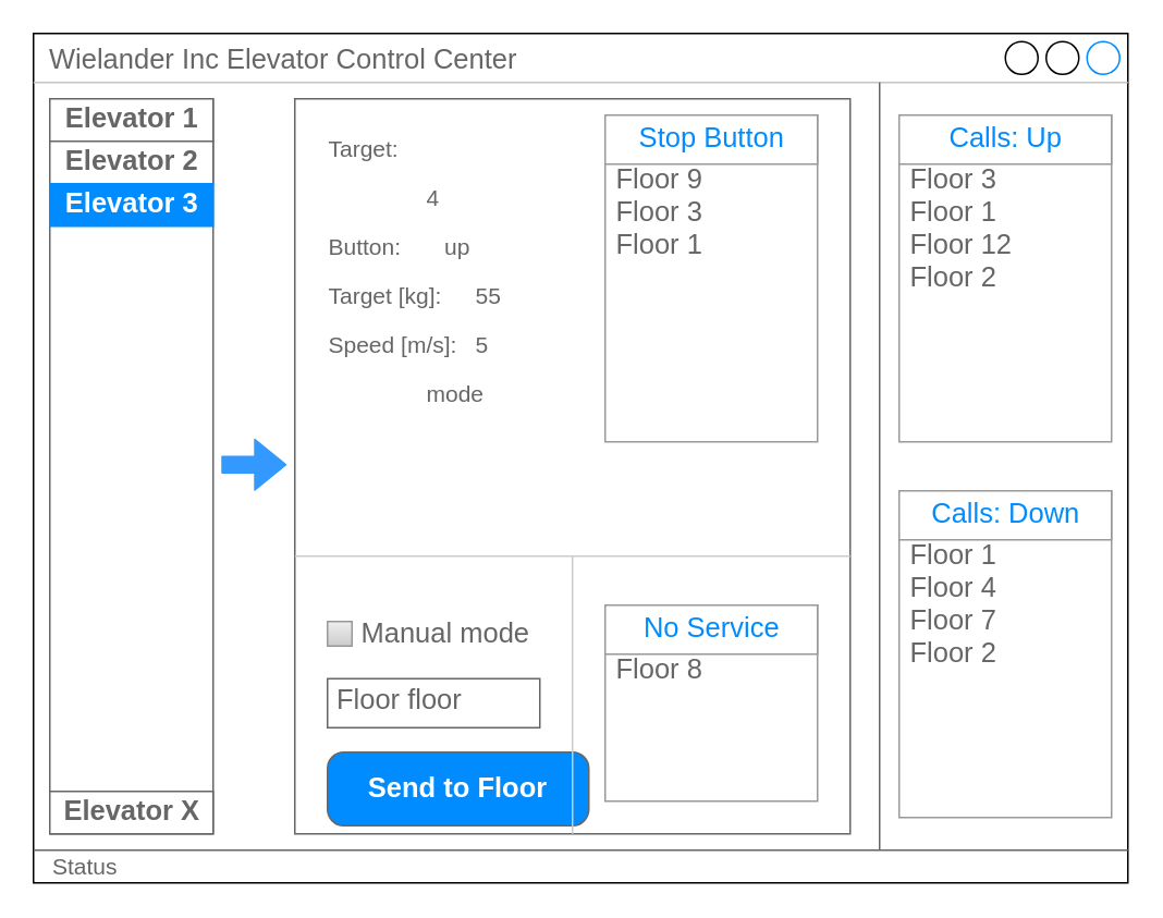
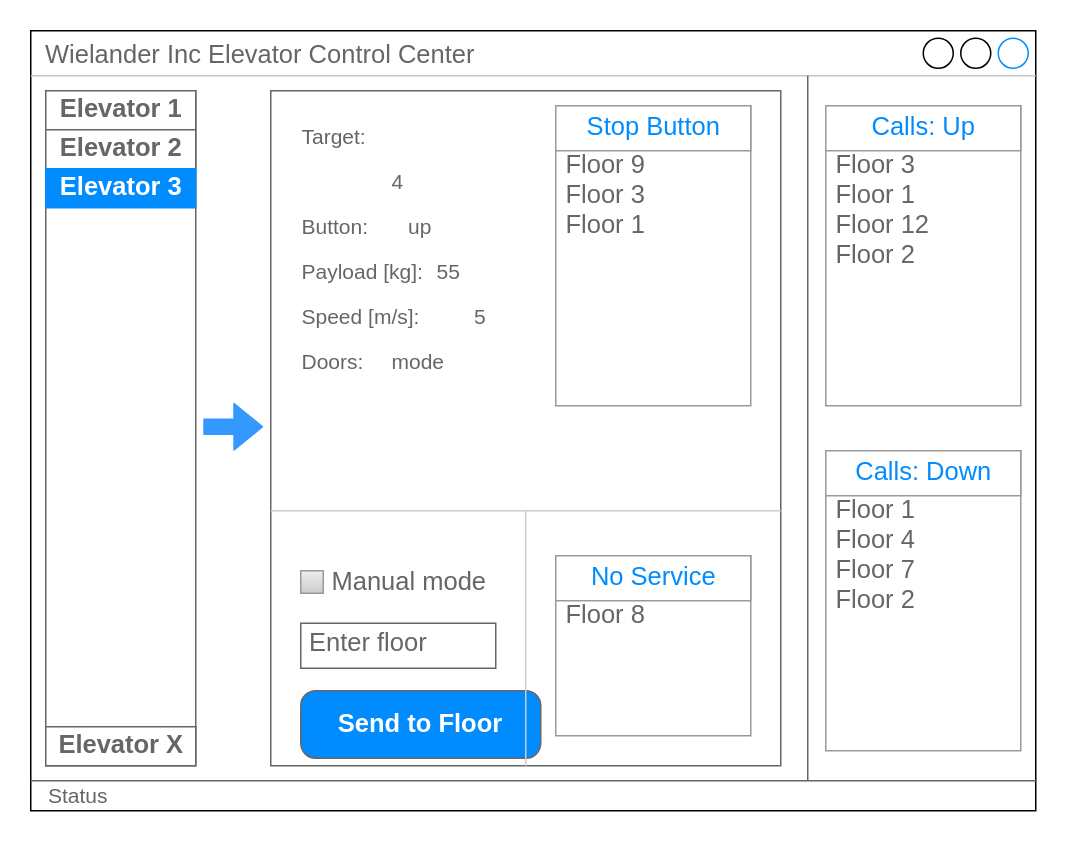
  <mxCell id="0" />
  <mxCell id="1" parent="0" />
  <mxCell id="2" value="Wielander Inc Elevator Control Center" style="strokeWidth=1;shadow=0;dashed=0;align=center;html=1;shape=mxgraph.mockup.containers.window;align=left;verticalAlign=top;spacingLeft=8;strokeColor2=#008cff;strokeColor3=#c4c4c4;fontColor=#666666;mainText=;fontSize=17;labelBackgroundColor=none;" parent="1" vertex="1"><mxGeometry x="20" y="20" width="670" height="520" as="geometry" /></mxCell>
  <mxCell id="3" value="" style="rounded=0;whiteSpace=wrap;html=1;fillColor=none;strokeColor=#666666;" parent="1" vertex="1"><mxGeometry x="180" y="60" width="340" height="450" as="geometry" /></mxCell>
  <mxCell id="4" value="" style="strokeWidth=1;shadow=0;dashed=0;align=center;html=1;shape=mxgraph.mockup.containers.rrect;rSize=0;strokeColor=#666666;" parent="1" vertex="1"><mxGeometry x="30" y="60" width="100" height="450" as="geometry" /></mxCell>
  <mxCell id="5" value="Elevator 1" style="strokeColor=inherit;fillColor=inherit;gradientColor=inherit;strokeWidth=1;shadow=0;dashed=0;align=center;html=1;shape=mxgraph.mockup.containers.rrect;rSize=0;fontSize=17;fontColor=#666666;fontStyle=1;resizeWidth=1;" parent="4" vertex="1"><mxGeometry width="100" height="26" relative="1" as="geometry" /></mxCell>
  <mxCell id="6" value="Elevator 2" style="strokeColor=inherit;fillColor=inherit;gradientColor=inherit;strokeWidth=1;shadow=0;dashed=0;align=center;html=1;shape=mxgraph.mockup.containers.rrect;rSize=0;fontSize=17;fontColor=#666666;fontStyle=1;resizeWidth=1;" parent="4" vertex="1"><mxGeometry width="100" height="26" relative="1" as="geometry"><mxPoint y="26" as="offset" /></mxGeometry></mxCell>
  <mxCell id="7" value="Elevator 3" style="strokeWidth=1;shadow=0;dashed=0;align=center;html=1;shape=mxgraph.mockup.containers.rrect;rSize=0;fontSize=17;fontColor=#ffffff;fontStyle=1;fillColor=#008cff;strokeColor=#008cff;resizeWidth=1;" parent="4" vertex="1"><mxGeometry width="100" height="26" relative="1" as="geometry"><mxPoint y="52" as="offset" /></mxGeometry></mxCell>
  <mxCell id="8" value="Elevator X" style="strokeColor=inherit;fillColor=inherit;gradientColor=inherit;strokeWidth=1;shadow=0;dashed=0;align=center;html=1;shape=mxgraph.mockup.containers.rrect;rSize=0;fontSize=17;fontColor=#666666;fontStyle=1;resizeWidth=1;" parent="4" vertex="1"><mxGeometry y="1" width="100" height="26" relative="1" as="geometry"><mxPoint y="-26" as="offset" /></mxGeometry></mxCell>
  <mxCell id="9" value="" style="shape=flexArrow;endArrow=classic;html=1;width=2.419;endSize=1.484;endWidth=2.674;strokeColor=#666666;" parent="1" edge="1"><mxGeometry width="50" height="50" relative="1" as="geometry"><mxPoint x="446" y="107" as="sourcePoint" /><mxPoint x="446" y="92" as="targetPoint" /></mxGeometry></mxCell>
  <mxCell id="10" value="" style="shape=flexArrow;endArrow=classic;html=1;width=2.419;endSize=1.484;endWidth=2.674;strokeColor=#666666;" parent="1" edge="1"><mxGeometry width="50" height="50" relative="1" as="geometry"><mxPoint x="445" y="153" as="sourcePoint" /><mxPoint x="445" y="166" as="targetPoint" /></mxGeometry></mxCell>
  <mxCell id="11" value="" style="group" parent="1" vertex="1" connectable="0"><mxGeometry x="199" y="81" width="360" height="360" as="geometry" /></mxCell>
  <mxCell id="12" value="" style="group;fontSize=12;" parent="11" vertex="1" connectable="0"><mxGeometry y="30" width="360" height="330" as="geometry" /></mxCell>
  <mxCell id="13" value="Button:" style="text;html=1;strokeColor=none;fillColor=none;align=left;verticalAlign=middle;whiteSpace=wrap;rounded=0;fontSize=14;fontColor=#666666;" parent="12" vertex="1"><mxGeometry y="30" width="40" height="20" as="geometry" /></mxCell>
- <mxCell id="14" value="Target [kg]:" style="text;html=1;strokeColor=none;fillColor=none;align=left;verticalAlign=middle;whiteSpace=wrap;rounded=0;fontSize=14;fontColor=#666666;" parent="12" vertex="1"><mxGeometry y="60" width="90" height="20" as="geometry" /></mxCell>
+ <mxCell id="14" value="Payload [kg]:" style="text;html=1;strokeColor=none;fillColor=none;align=left;verticalAlign=middle;whiteSpace=wrap;rounded=0;fontSize=14;fontColor=#666666;" parent="12" vertex="1"><mxGeometry y="60" width="90" height="20" as="geometry" /></mxCell>
  <mxCell id="15" value="Speed [m/s]:" style="text;html=1;strokeColor=none;fillColor=none;align=left;verticalAlign=middle;whiteSpace=wrap;rounded=0;fontSize=14;fontColor=#666666;" parent="12" vertex="1"><mxGeometry y="90" width="90" height="20" as="geometry" /></mxCell>
+ <mxCell id="16" value="Doors:" style="text;html=1;strokeColor=none;fillColor=none;align=left;verticalAlign=middle;whiteSpace=wrap;rounded=0;fontSize=14;fontColor=#666666;" parent="12" vertex="1"><mxGeometry y="120" width="40" height="20" as="geometry" /></mxCell>
  <mxCell id="17" value="4" style="text;html=1;strokeColor=none;fillColor=none;align=left;verticalAlign=middle;whiteSpace=wrap;rounded=0;fontSize=14;fontColor=#666666;" parent="12" vertex="1"><mxGeometry x="60" width="40" height="20" as="geometry" /></mxCell>
  <mxCell id="18" value="up" style="text;html=1;strokeColor=none;fillColor=none;align=left;verticalAlign=middle;whiteSpace=wrap;rounded=0;fontSize=14;fontColor=#666666;" parent="12" vertex="1"><mxGeometry x="71" y="30" width="40" height="20" as="geometry" /></mxCell>
  <mxCell id="19" value="55" style="text;html=1;strokeColor=none;fillColor=none;align=left;verticalAlign=middle;whiteSpace=wrap;rounded=0;fontSize=14;fontColor=#666666;" parent="12" vertex="1"><mxGeometry x="90" y="60" width="40" height="20" as="geometry" /></mxCell>
- <mxCell id="20" value="5" style="text;html=1;strokeColor=none;fillColor=none;align=left;verticalAlign=middle;whiteSpace=wrap;rounded=0;fontSize=14;fontColor=#666666;" parent="12" vertex="1"><mxGeometry x="90" y="90" width="40" height="20" as="geometry" /></mxCell>
+ <mxCell id="20" value="5" style="text;html=1;strokeColor=none;fillColor=none;align=left;verticalAlign=middle;whiteSpace=wrap;rounded=0;fontSize=14;fontColor=#666666;" parent="12" vertex="1"><mxGeometry x="115" y="90" width="40" height="20" as="geometry" /></mxCell>
  <mxCell id="21" value="mode" style="text;html=1;strokeColor=none;fillColor=none;align=left;verticalAlign=middle;whiteSpace=wrap;rounded=0;fontSize=14;fontColor=#666666;" parent="12" vertex="1"><mxGeometry x="60" y="120" width="40" height="20" as="geometry" /></mxCell>
  <mxCell id="22" value="Target:&amp;nbsp;" style="text;html=1;strokeColor=none;fillColor=none;align=left;verticalAlign=middle;whiteSpace=wrap;rounded=0;fontSize=14;fontColor=#666666;" parent="11" vertex="1"><mxGeometry width="40" height="20" as="geometry" /></mxCell>
  <mxCell id="23" value="" style="strokeWidth=1;shadow=0;dashed=0;align=center;html=1;shape=mxgraph.mockup.forms.rrect;rSize=0;strokeColor=#999999;fillColor=#ffffff;" parent="1" vertex="1"><mxGeometry x="370" y="70" width="130" height="200" as="geometry" /></mxCell>
  <mxCell id="24" value="Stop Button" style="strokeWidth=1;shadow=0;dashed=0;align=center;html=1;shape=mxgraph.mockup.forms.rrect;rSize=0;strokeColor=#999999;fontColor=#008cff;fontSize=17;fillColor=#ffffff;resizeWidth=1;" parent="23" vertex="1"><mxGeometry width="130" height="30" relative="1" as="geometry" /></mxCell>
  <mxCell id="25" value="Floor 9&amp;nbsp;" style="strokeWidth=1;shadow=0;dashed=0;align=center;html=1;shape=mxgraph.mockup.forms.anchor;fontSize=17;fontColor=#666666;align=left;spacingLeft=5;resizeWidth=1;" parent="23" vertex="1"><mxGeometry width="130" height="20" relative="1" as="geometry"><mxPoint y="30" as="offset" /></mxGeometry></mxCell>
  <mxCell id="26" value="Floor 3" style="strokeWidth=1;shadow=0;dashed=0;align=center;html=1;shape=mxgraph.mockup.forms.anchor;fontSize=17;fontColor=#666666;align=left;spacingLeft=5;resizeWidth=1;" parent="23" vertex="1"><mxGeometry width="130" height="20" relative="1" as="geometry"><mxPoint y="50" as="offset" /></mxGeometry></mxCell>
  <mxCell id="27" value="Floor 1" style="strokeWidth=1;shadow=0;dashed=0;align=center;html=1;shape=mxgraph.mockup.forms.rrect;rSize=0;fontSize=17;fontColor=#666666;align=left;spacingLeft=5;strokeColor=none;resizeWidth=1;fillColor=none;" parent="23" vertex="1"><mxGeometry width="130" height="20" relative="1" as="geometry"><mxPoint y="70" as="offset" /></mxGeometry></mxCell>
  <mxCell id="28" value="" style="strokeWidth=1;shadow=0;dashed=0;align=center;html=1;shape=mxgraph.mockup.forms.rrect;rSize=0;strokeColor=#999999;fillColor=#ffffff;" parent="1" vertex="1"><mxGeometry x="550" y="70" width="130" height="200" as="geometry" /></mxCell>
  <mxCell id="29" value="Calls: Up" style="strokeWidth=1;shadow=0;dashed=0;align=center;html=1;shape=mxgraph.mockup.forms.rrect;rSize=0;strokeColor=#999999;fontColor=#008cff;fontSize=17;fillColor=#ffffff;resizeWidth=1;" parent="28" vertex="1"><mxGeometry width="130" height="30" relative="1" as="geometry" /></mxCell>
  <mxCell id="30" value="Floor 3&amp;nbsp;" style="strokeWidth=1;shadow=0;dashed=0;align=center;html=1;shape=mxgraph.mockup.forms.anchor;fontSize=17;fontColor=#666666;align=left;spacingLeft=5;resizeWidth=1;" parent="28" vertex="1"><mxGeometry width="130" height="20" relative="1" as="geometry"><mxPoint y="30" as="offset" /></mxGeometry></mxCell>
  <mxCell id="31" value="Floor 1" style="strokeWidth=1;shadow=0;dashed=0;align=center;html=1;shape=mxgraph.mockup.forms.anchor;fontSize=17;fontColor=#666666;align=left;spacingLeft=5;resizeWidth=1;" parent="28" vertex="1"><mxGeometry width="130" height="20" relative="1" as="geometry"><mxPoint y="50" as="offset" /></mxGeometry></mxCell>
  <mxCell id="32" value="Floor 12" style="strokeWidth=1;shadow=0;dashed=0;align=center;html=1;shape=mxgraph.mockup.forms.rrect;rSize=0;fontSize=17;fontColor=#666666;align=left;spacingLeft=5;strokeColor=none;resizeWidth=1;fillColor=none;" parent="28" vertex="1"><mxGeometry width="130" height="20" relative="1" as="geometry"><mxPoint y="70" as="offset" /></mxGeometry></mxCell>
  <mxCell id="33" value="Floor 2&amp;nbsp;" style="strokeWidth=1;shadow=0;dashed=0;align=center;html=1;shape=mxgraph.mockup.forms.anchor;fontSize=17;fontColor=#666666;align=left;spacingLeft=5;resizeWidth=1;" parent="28" vertex="1"><mxGeometry width="130" height="20" relative="1" as="geometry"><mxPoint y="90" as="offset" /></mxGeometry></mxCell>
  <mxCell id="34" value="" style="strokeWidth=1;shadow=0;dashed=0;align=center;html=1;shape=mxgraph.mockup.forms.rrect;rSize=0;strokeColor=#999999;fillColor=#ffffff;" parent="1" vertex="1"><mxGeometry x="550" y="300" width="130" height="200" as="geometry" /></mxCell>
  <mxCell id="35" value="Calls: Down" style="strokeWidth=1;shadow=0;dashed=0;align=center;html=1;shape=mxgraph.mockup.forms.rrect;rSize=0;strokeColor=#999999;fontColor=#008cff;fontSize=17;fillColor=#ffffff;resizeWidth=1;" parent="34" vertex="1"><mxGeometry width="130" height="30" relative="1" as="geometry" /></mxCell>
  <mxCell id="36" value="Floor 1&amp;nbsp;" style="strokeWidth=1;shadow=0;dashed=0;align=center;html=1;shape=mxgraph.mockup.forms.anchor;fontSize=17;fontColor=#666666;align=left;spacingLeft=5;resizeWidth=1;" parent="34" vertex="1"><mxGeometry width="130" height="20" relative="1" as="geometry"><mxPoint y="30" as="offset" /></mxGeometry></mxCell>
  <mxCell id="37" value="Floor 4" style="strokeWidth=1;shadow=0;dashed=0;align=center;html=1;shape=mxgraph.mockup.forms.anchor;fontSize=17;fontColor=#666666;align=left;spacingLeft=5;resizeWidth=1;" parent="34" vertex="1"><mxGeometry width="130" height="20" relative="1" as="geometry"><mxPoint y="50" as="offset" /></mxGeometry></mxCell>
  <mxCell id="38" value="Floor 7" style="strokeWidth=1;shadow=0;dashed=0;align=center;html=1;shape=mxgraph.mockup.forms.rrect;rSize=0;fontSize=17;fontColor=#666666;align=left;spacingLeft=5;strokeColor=none;resizeWidth=1;fillColor=none;" parent="34" vertex="1"><mxGeometry width="130" height="20" relative="1" as="geometry"><mxPoint y="70" as="offset" /></mxGeometry></mxCell>
  <mxCell id="39" value="Floor 2&amp;nbsp;" style="strokeWidth=1;shadow=0;dashed=0;align=center;html=1;shape=mxgraph.mockup.forms.anchor;fontSize=17;fontColor=#666666;align=left;spacingLeft=5;resizeWidth=1;" parent="34" vertex="1"><mxGeometry width="130" height="20" relative="1" as="geometry"><mxPoint y="90" as="offset" /></mxGeometry></mxCell>
  <mxCell id="40" value="" style="endArrow=none;html=1;strokeColor=#666666;" parent="1" edge="1"><mxGeometry width="50" height="50" relative="1" as="geometry"><mxPoint x="538" y="520" as="sourcePoint" /><mxPoint x="538" y="50" as="targetPoint" /></mxGeometry></mxCell>
  <mxCell id="41" value="Status" style="text;html=1;strokeColor=none;fillColor=none;align=left;verticalAlign=middle;whiteSpace=wrap;rounded=0;fontSize=14;fontColor=#666666;" parent="1" vertex="1"><mxGeometry x="30" y="520" width="40" height="20" as="geometry" /></mxCell>
  <mxCell id="42" value="" style="endArrow=none;html=1;strokeColor=#666666;" parent="1" edge="1"><mxGeometry width="50" height="50" relative="1" as="geometry"><mxPoint x="20" y="520" as="sourcePoint" /><mxPoint x="690" y="520" as="targetPoint" /></mxGeometry></mxCell>
  <mxCell id="43" value="" style="strokeWidth=1;shadow=0;dashed=0;align=center;html=1;shape=mxgraph.mockup.forms.rrect;rSize=0;strokeColor=#999999;fillColor=#ffffff;" parent="1" vertex="1"><mxGeometry x="370" y="370" width="130" height="120" as="geometry" /></mxCell>
  <mxCell id="44" value="No Service" style="strokeWidth=1;shadow=0;dashed=0;align=center;html=1;shape=mxgraph.mockup.forms.rrect;rSize=0;strokeColor=#999999;fontColor=#008cff;fontSize=17;fillColor=#ffffff;resizeWidth=1;" parent="43" vertex="1"><mxGeometry width="130" height="30" relative="1" as="geometry" /></mxCell>
  <mxCell id="45" value="Floor 8&amp;nbsp;" style="strokeWidth=1;shadow=0;dashed=0;align=center;html=1;shape=mxgraph.mockup.forms.anchor;fontSize=17;fontColor=#666666;align=left;spacingLeft=5;resizeWidth=1;" parent="43" vertex="1"><mxGeometry width="130" height="20" relative="1" as="geometry"><mxPoint y="30" as="offset" /></mxGeometry></mxCell>
  <mxCell id="46" value="Send to Floor" style="strokeWidth=1;shadow=0;dashed=0;align=center;html=1;shape=mxgraph.mockup.buttons.button;strokeColor=#666666;fontColor=#ffffff;mainText=;buttonStyle=round;fontSize=17;fontStyle=1;fillColor=#008cff;whiteSpace=wrap;" parent="1" vertex="1"><mxGeometry x="200" y="460" width="160" height="45" as="geometry" /></mxCell>
- <mxCell id="47" value="Floor floor" style="strokeWidth=1;shadow=0;dashed=0;align=center;html=1;shape=mxgraph.mockup.text.textBox;fontColor=#666666;align=left;fontSize=17;spacingLeft=4;spacingTop=-3;strokeColor=#666666;mainText=" parent="1" vertex="1"><mxGeometry x="200" y="415" width="130" height="30" as="geometry" /></mxCell>
+ <mxCell id="47" value="Enter floor" style="strokeWidth=1;shadow=0;dashed=0;align=center;html=1;shape=mxgraph.mockup.text.textBox;fontColor=#666666;align=left;fontSize=17;spacingLeft=4;spacingTop=-3;strokeColor=#666666;mainText=" parent="1" vertex="1"><mxGeometry x="200" y="415" width="130" height="30" as="geometry" /></mxCell>
  <mxCell id="48" value="Manual mode" style="strokeWidth=1;shadow=0;dashed=0;align=center;html=1;shape=mxgraph.mockup.forms.rrect;rSize=0;fillColor=#eeeeee;strokeColor=#999999;gradientColor=#cccccc;align=left;spacingLeft=4;fontSize=17;fontColor=#666666;labelPosition=right;" parent="1" vertex="1"><mxGeometry x="200" y="380" width="15" height="15" as="geometry" /></mxCell>
  <mxCell id="49" value="" style="shape=flexArrow;endArrow=classic;html=1;strokeColor=#3399FF;fillColor=#3399FF;" parent="1" edge="1"><mxGeometry width="50" height="50" relative="1" as="geometry"><mxPoint x="135" y="284" as="sourcePoint" /><mxPoint x="175" y="284" as="targetPoint" /></mxGeometry></mxCell>
  <mxCell id="50" value="" style="endArrow=none;html=1;strokeColor=#CCCCCC;" parent="1" edge="1"><mxGeometry width="50" height="50" relative="1" as="geometry"><mxPoint x="350" y="510" as="sourcePoint" /><mxPoint x="350" y="340" as="targetPoint" /></mxGeometry></mxCell>
  <mxCell id="51" value="" style="endArrow=none;html=1;strokeColor=#CCCCCC;" parent="1" edge="1"><mxGeometry width="50" height="50" relative="1" as="geometry"><mxPoint x="180" y="340" as="sourcePoint" /><mxPoint x="520" y="340" as="targetPoint" /></mxGeometry></mxCell>
